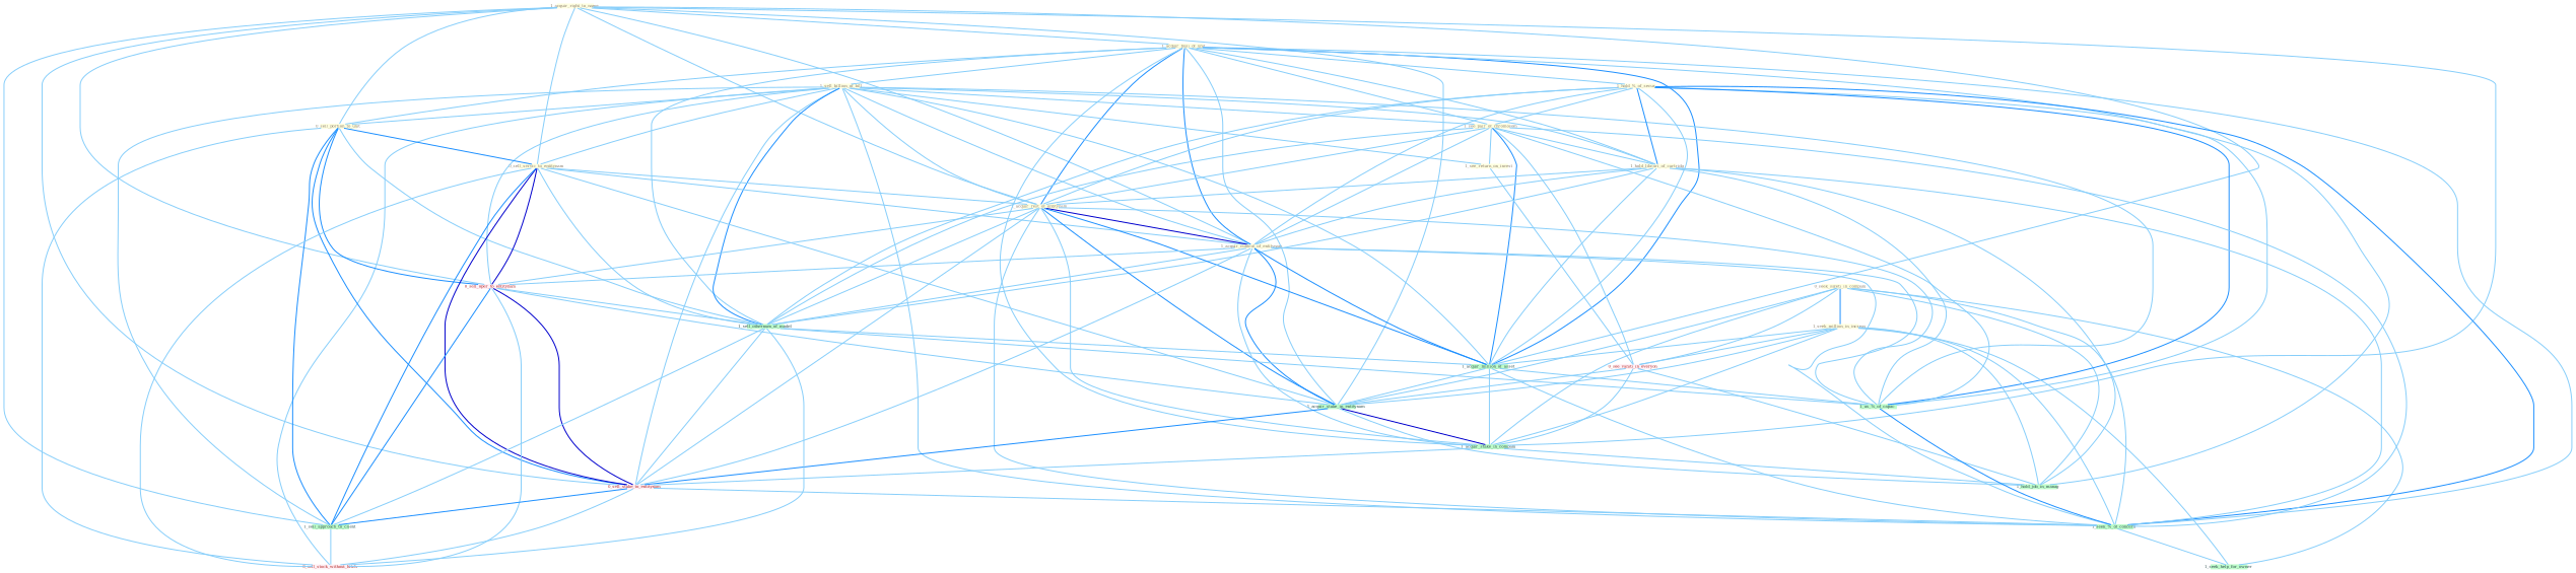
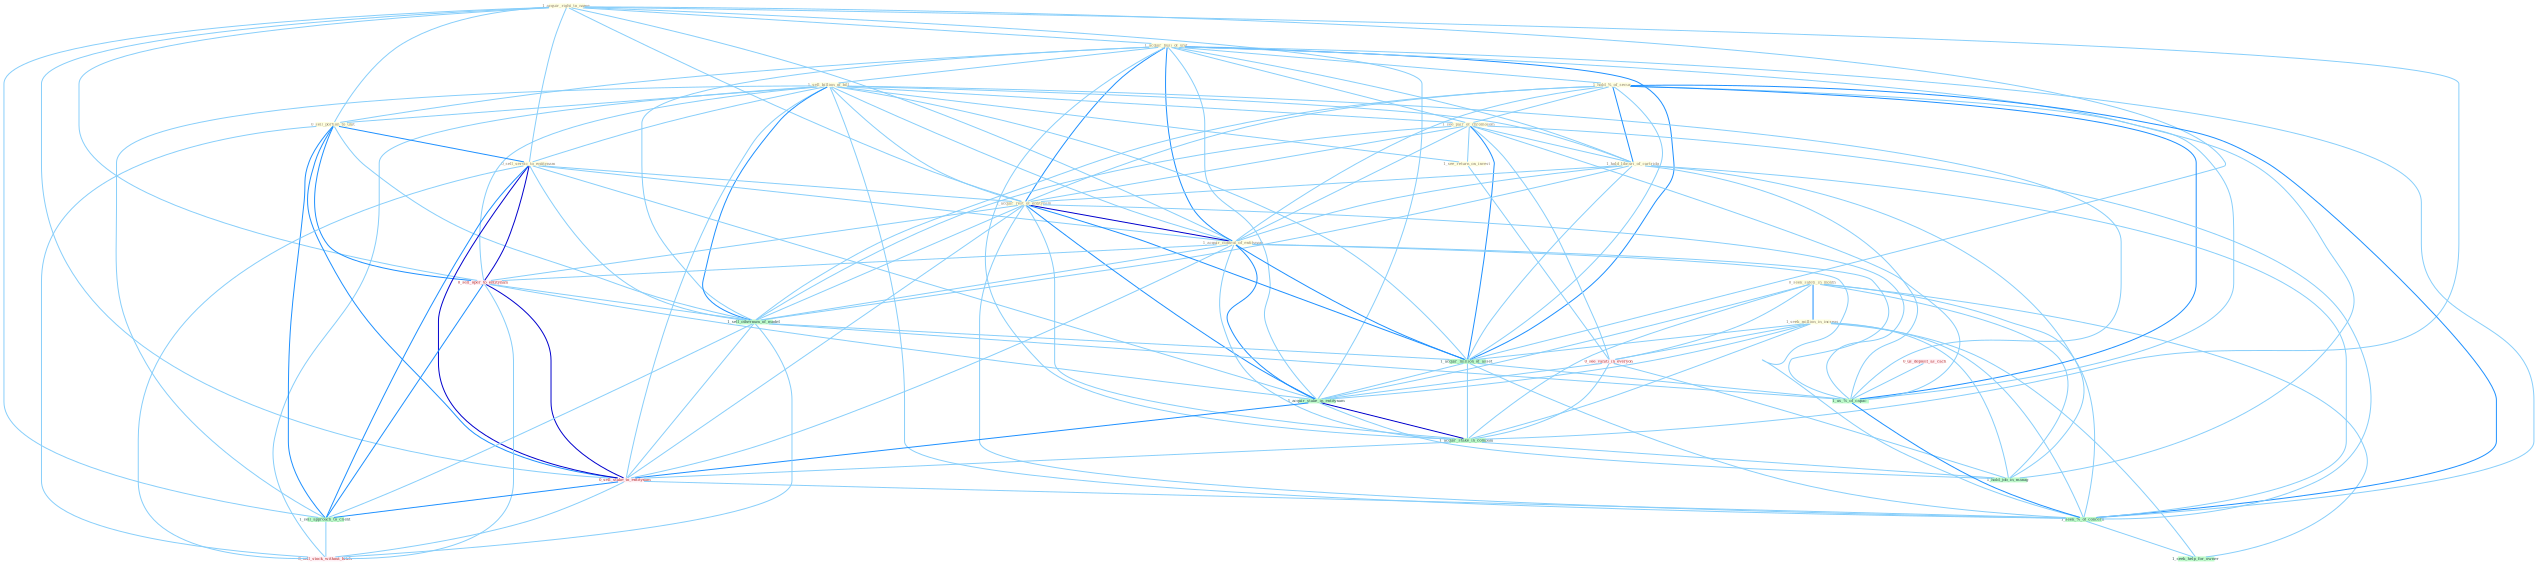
  graph {
    fontname="DejaVu Serif"
    node [color="#ffffe0" fixedsize=true fontcolor="#8b7d6b" fontname="DejaVu Serif" fontsize=4 shape=polygon style=filled]
    edge [color="#87cefa" fontname="DejaVu Serif" w=1]
-   "0_seek_safeti_in_month " [height=.06 width=.5 label="0_seek_safeti_in_compani"]
+   "0_seek_safeti_in_month " [height=.06 width=.5]
    "1_acquir_right_to_name " [height=.06 width=.5]
    "1_acquir_busi_of_unit " [height=.06 width=.5]
    "1_sell_billion_of_bill " [height=.06 width=.5]
    "0_sell_portion_to_unit " [height=.06 width=.5]
    "0_sell_servic_to_entitynam " [height=.06 width=.5]
    "1_hold_%_of_secur " [height=.06 width=.5]
    "1_see_pair_of_chromosom " [height=.06 width=.5]
    "1_hold_librari_of_cartridg " [height=.06 width=.5]
    "1_acquir_rest_of_entitynam " [height=.06 width=.5]
    "1_acquir_control_of_entitynam " [height=.06 width=.5]
    "1_see_return_on_invest " [height=.06 width=.5]
    "1_seek_million_in_increas " [height=.06 width=.5]
    "0_sell_oper_to_entitynam " [color="#fff0f5" fontcolor="#b22222" height=.06 width=.5]
    "0_see_vaniti_in_everyon " [color="#fff0f5" fontcolor="#b22222" height=.06 width=.5]
+   "0_us_deposit_as_cach " [color="#fff0f5" fontcolor="#b22222" height=.06 width=.5]
    "0_sell_stake_to_entitynam " [color="#fff0f5" fontcolor="#b22222" height=.06 width=.5]
    "0_sell_stock_without_hitch " [color="#fff0f5" fontcolor="#b22222" height=.06 width=.5]
    "1_acquir_stake_in_entitynam " [color="#BDFCC9" fontcolor="#2f4f4f" height=.06 width=.5]
    "1_acquir_stake_in_compani " [color="#BDFCC9" fontcolor="#2f4f4f" height=.06 width=.5]
    "1_hold_job_in_manag " [color="#BDFCC9" fontcolor="#2f4f4f" height=.06 width=.5]
    "1_seek_%_of_concern " [color="#BDFCC9" fontcolor="#2f4f4f" height=.06 width=.5]
    "1_seek_help_for_owner " [color="#BDFCC9" fontcolor="#2f4f4f" height=.06 width=.5]
    "1_acquir_million_of_asset " [color="#BDFCC9" fontcolor="#2f4f4f" height=.06 width=.5]
    "1_sell_approach_to_client " [color="#BDFCC9" fontcolor="#2f4f4f" height=.06 width=.5]
    "1_sell_othernum_of_model " [color="#BDFCC9" fontcolor="#2f4f4f" height=.06 width=.5]
    "1_us_%_of_capac " [color="#BDFCC9" fontcolor="#2f4f4f" height=.06 width=.5]
    subgraph sub_1 {
      "0_seek_safeti_in_month "
      "1_acquir_right_to_name "
      "1_acquir_busi_of_unit "
      "1_sell_billion_of_bill "
      "0_sell_portion_to_unit "
      "0_sell_servic_to_entitynam "
      "1_hold_%_of_secur "
      "1_see_pair_of_chromosom "
      "1_hold_librari_of_cartridg "
      "1_acquir_rest_of_entitynam "
      "1_acquir_control_of_entitynam "
      "1_see_return_on_invest "
      "1_seek_million_in_increas "
    }
    subgraph sub_2 {
      "0_sell_oper_to_entitynam "
      "0_see_vaniti_in_everyon "
+     "0_us_deposit_as_cach "
      "0_sell_stake_to_entitynam "
      "0_sell_stock_without_hitch "
    }
    "0_seek_safeti_in_month " -- "1_seek_million_in_increas " [color="#1e90ff" w=2]
    "0_seek_safeti_in_month " -- "0_see_vaniti_in_everyon "
    "0_seek_safeti_in_month " -- "1_acquir_stake_in_entitynam "
    "0_seek_safeti_in_month " -- "1_acquir_stake_in_compani "
    "0_seek_safeti_in_month " -- "1_hold_job_in_manag "
    "0_seek_safeti_in_month " -- "1_seek_%_of_concern "
    "0_seek_safeti_in_month " -- "1_seek_help_for_owner "
    "1_acquir_right_to_name " -- "1_acquir_busi_of_unit "
    "1_acquir_right_to_name " -- "0_sell_portion_to_unit "
    "1_acquir_right_to_name " -- "0_sell_servic_to_entitynam "
    "1_acquir_right_to_name " -- "1_acquir_rest_of_entitynam "
    "1_acquir_right_to_name " -- "1_acquir_control_of_entitynam "
    "1_acquir_right_to_name " -- "0_sell_oper_to_entitynam "
    "1_acquir_right_to_name " -- "0_sell_stake_to_entitynam "
    "1_acquir_right_to_name " -- "1_acquir_stake_in_entitynam "
    "1_acquir_right_to_name " -- "1_acquir_stake_in_compani "
    "1_acquir_right_to_name " -- "1_acquir_million_of_asset "
    "1_acquir_right_to_name " -- "1_sell_approach_to_client "
    "1_acquir_busi_of_unit " -- "1_sell_billion_of_bill "
    "1_acquir_busi_of_unit " -- "0_sell_portion_to_unit "
    "1_acquir_busi_of_unit " -- "1_hold_%_of_secur "
    "1_acquir_busi_of_unit " -- "1_see_pair_of_chromosom "
    "1_acquir_busi_of_unit " -- "1_hold_librari_of_cartridg "
    "1_acquir_busi_of_unit " -- "1_acquir_rest_of_entitynam " [color="#1e90ff" w=2]
    "1_acquir_busi_of_unit " -- "1_acquir_control_of_entitynam " [color="#1e90ff" w=2]
    "1_acquir_busi_of_unit " -- "1_acquir_stake_in_entitynam "
    "1_acquir_busi_of_unit " -- "1_acquir_stake_in_compani "
    "1_acquir_busi_of_unit " -- "1_seek_%_of_concern "
    "1_acquir_busi_of_unit " -- "1_acquir_million_of_asset " [color="#1e90ff" w=2]
    "1_acquir_busi_of_unit " -- "1_sell_othernum_of_model "
    "1_acquir_busi_of_unit " -- "1_us_%_of_capac "
    "1_sell_billion_of_bill " -- "0_sell_portion_to_unit "
    "1_sell_billion_of_bill " -- "0_sell_servic_to_entitynam "
    "1_sell_billion_of_bill " -- "1_see_pair_of_chromosom "
    "1_sell_billion_of_bill " -- "1_hold_librari_of_cartridg "
    "1_sell_billion_of_bill " -- "1_acquir_rest_of_entitynam "
    "1_sell_billion_of_bill " -- "1_acquir_control_of_entitynam "
    "1_sell_billion_of_bill " -- "1_see_return_on_invest "
    "1_sell_billion_of_bill " -- "0_sell_oper_to_entitynam "
    "1_sell_billion_of_bill " -- "0_sell_stake_to_entitynam "
    "1_sell_billion_of_bill " -- "0_sell_stock_without_hitch "
    "1_sell_billion_of_bill " -- "1_seek_%_of_concern "
    "1_sell_billion_of_bill " -- "1_acquir_million_of_asset "
    "1_sell_billion_of_bill " -- "1_sell_approach_to_client "
    "1_sell_billion_of_bill " -- "1_sell_othernum_of_model " [color="#1e90ff" w=2]
    "1_sell_billion_of_bill " -- "1_us_%_of_capac "
    "0_sell_portion_to_unit " -- "0_sell_servic_to_entitynam " [color="#1e90ff" w=2]
    "0_sell_portion_to_unit " -- "0_sell_oper_to_entitynam " [color="#1e90ff" w=2]
    "0_sell_portion_to_unit " -- "0_sell_stake_to_entitynam " [color="#1e90ff" w=2]
    "0_sell_portion_to_unit " -- "0_sell_stock_without_hitch "
    "0_sell_portion_to_unit " -- "1_sell_approach_to_client " [color="#1e90ff" w=2]
    "0_sell_portion_to_unit " -- "1_sell_othernum_of_model "
    "0_sell_servic_to_entitynam " -- "1_acquir_rest_of_entitynam "
    "0_sell_servic_to_entitynam " -- "1_acquir_control_of_entitynam "
    "0_sell_servic_to_entitynam " -- "0_sell_oper_to_entitynam " [color="#0000cd" w=3]
    "0_sell_servic_to_entitynam " -- "0_sell_stake_to_entitynam " [color="#0000cd" w=3]
    "0_sell_servic_to_entitynam " -- "0_sell_stock_without_hitch "
    "0_sell_servic_to_entitynam " -- "1_acquir_stake_in_entitynam "
    "0_sell_servic_to_entitynam " -- "1_sell_approach_to_client " [color="#1e90ff" w=2]
    "0_sell_servic_to_entitynam " -- "1_sell_othernum_of_model "
    "1_hold_%_of_secur " -- "1_see_pair_of_chromosom "
    "1_hold_%_of_secur " -- "1_hold_librari_of_cartridg " [color="#1e90ff" w=2]
    "1_hold_%_of_secur " -- "1_acquir_rest_of_entitynam "
    "1_hold_%_of_secur " -- "1_acquir_control_of_entitynam "
    "1_hold_%_of_secur " -- "1_hold_job_in_manag "
    "1_hold_%_of_secur " -- "1_seek_%_of_concern " [color="#1e90ff" w=2]
    "1_hold_%_of_secur " -- "1_acquir_million_of_asset "
    "1_hold_%_of_secur " -- "1_sell_othernum_of_model "
    "1_hold_%_of_secur " -- "1_us_%_of_capac " [color="#1e90ff" w=2]
    "1_see_pair_of_chromosom " -- "1_hold_librari_of_cartridg "
    "1_see_pair_of_chromosom " -- "1_acquir_rest_of_entitynam "
    "1_see_pair_of_chromosom " -- "1_acquir_control_of_entitynam "
    "1_see_pair_of_chromosom " -- "1_see_return_on_invest "
    "1_see_pair_of_chromosom " -- "0_see_vaniti_in_everyon "
    "1_see_pair_of_chromosom " -- "1_seek_%_of_concern "
    "1_see_pair_of_chromosom " -- "1_acquir_million_of_asset " [color="#1e90ff"]
    "1_see_pair_of_chromosom " -- "1_sell_othernum_of_model "
    "1_see_pair_of_chromosom " -- "1_us_%_of_capac "
    "1_hold_librari_of_cartridg " -- "1_acquir_rest_of_entitynam "
    "1_hold_librari_of_cartridg " -- "1_acquir_control_of_entitynam "
    "1_hold_librari_of_cartridg " -- "1_hold_job_in_manag "
    "1_hold_librari_of_cartridg " -- "1_seek_%_of_concern "
    "1_hold_librari_of_cartridg " -- "1_acquir_million_of_asset "
    "1_hold_librari_of_cartridg " -- "1_sell_othernum_of_model "
    "1_hold_librari_of_cartridg " -- "1_us_%_of_capac "
    "1_acquir_rest_of_entitynam " -- "1_acquir_control_of_entitynam " [color="#0000cd" w=3]
    "1_acquir_rest_of_entitynam " -- "0_sell_oper_to_entitynam "
    "1_acquir_rest_of_entitynam " -- "0_sell_stake_to_entitynam "
    "1_acquir_rest_of_entitynam " -- "1_acquir_stake_in_entitynam " [color="#1e90ff" w=2]
    "1_acquir_rest_of_entitynam " -- "1_acquir_stake_in_compani "
    "1_acquir_rest_of_entitynam " -- "1_seek_%_of_concern "
    "1_acquir_rest_of_entitynam " -- "1_acquir_million_of_asset " [color="#1e90ff" w=2]
    "1_acquir_rest_of_entitynam " -- "1_sell_othernum_of_model "
    "1_acquir_rest_of_entitynam " -- "1_us_%_of_capac "
    "1_acquir_control_of_entitynam " -- "0_sell_oper_to_entitynam "
    "1_acquir_control_of_entitynam " -- "0_sell_stake_to_entitynam "
    "1_acquir_control_of_entitynam " -- "1_acquir_stake_in_entitynam " [color="#1e90ff" w=2]
    "1_acquir_control_of_entitynam " -- "1_acquir_stake_in_compani "
    "1_acquir_control_of_entitynam " -- "1_seek_%_of_concern "
    "1_acquir_control_of_entitynam " -- "1_acquir_million_of_asset " [color="#1e90ff" w=2]
    "1_acquir_control_of_entitynam " -- "1_sell_othernum_of_model "
    "1_acquir_control_of_entitynam " -- "1_us_%_of_capac "
    "1_see_return_on_invest " -- "0_see_vaniti_in_everyon "
    "1_seek_million_in_increas " -- "0_see_vaniti_in_everyon "
    "1_seek_million_in_increas " -- "1_acquir_stake_in_entitynam "
    "1_seek_million_in_increas " -- "1_acquir_stake_in_compani "
    "1_seek_million_in_increas " -- "1_hold_job_in_manag "
    "1_seek_million_in_increas " -- "1_seek_%_of_concern "
    "1_seek_million_in_increas " -- "1_seek_help_for_owner "
    "1_seek_million_in_increas " -- "1_acquir_million_of_asset "
    "0_sell_oper_to_entitynam " -- "0_sell_stake_to_entitynam " [color="#0000cd" w=3]
    "0_sell_oper_to_entitynam " -- "0_sell_stock_without_hitch "
    "0_sell_oper_to_entitynam " -- "1_acquir_stake_in_entitynam "
    "0_sell_oper_to_entitynam " -- "1_sell_approach_to_client " [color="#1e90ff" w=2]
    "0_sell_oper_to_entitynam " -- "1_sell_othernum_of_model "
    "0_see_vaniti_in_everyon " -- "1_acquir_stake_in_entitynam "
    "0_see_vaniti_in_everyon " -- "1_acquir_stake_in_compani "
    "0_see_vaniti_in_everyon " -- "1_hold_job_in_manag "
+   "0_us_deposit_as_cach " -- "1_us_%_of_capac "
    "0_sell_stake_to_entitynam " -- "0_sell_stock_without_hitch "
    "0_sell_stake_to_entitynam " -- "1_seek_%_of_concern "
    "0_sell_stake_to_entitynam " -- "1_sell_approach_to_client " [color="#1e90ff" w=2]
    "1_acquir_stake_in_entitynam " -- "0_sell_stake_to_entitynam " [color="#1e90ff" w=2]
    "1_acquir_stake_in_entitynam " -- "1_acquir_stake_in_compani " [color="#0000cd" w=3]
    "1_acquir_stake_in_entitynam " -- "1_hold_job_in_manag "
    "1_acquir_stake_in_compani " -- "0_sell_stake_to_entitynam "
    "1_acquir_stake_in_compani " -- "1_hold_job_in_manag "
    "1_seek_%_of_concern " -- "1_seek_help_for_owner "
    "1_acquir_million_of_asset " -- "1_acquir_stake_in_entitynam "
    "1_acquir_million_of_asset " -- "1_acquir_stake_in_compani "
    "1_acquir_million_of_asset " -- "1_seek_%_of_concern "
    "1_acquir_million_of_asset " -- "1_us_%_of_capac "
    "1_sell_approach_to_client " -- "0_sell_stock_without_hitch "
    "1_sell_othernum_of_model " -- "0_sell_stake_to_entitynam "
    "1_sell_othernum_of_model " -- "0_sell_stock_without_hitch "
    "1_sell_othernum_of_model " -- "1_acquir_million_of_asset "
    "1_sell_othernum_of_model " -- "1_sell_approach_to_client "
    "1_sell_othernum_of_model " -- "1_us_%_of_capac "
    "1_us_%_of_capac " -- "1_seek_%_of_concern " [color="#1e90ff" w=2]
  }
